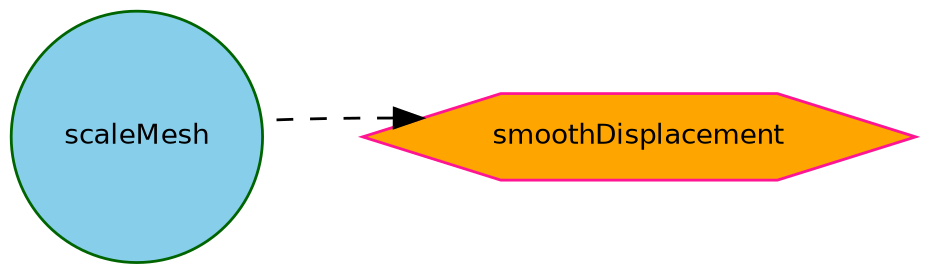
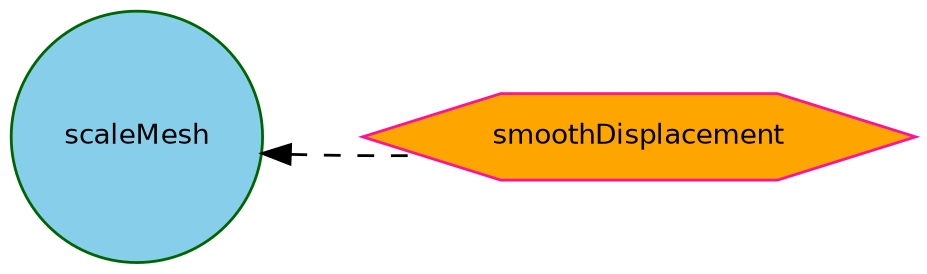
  digraph {
    rankdir=LR
    node [fontname=Helvetica fontsize=10 style=filled]
    n1 [color=darkgreen fillcolor=skyblue fontcolor=black height=0.2 label=scaleMesh shape=circle width=0.4]
    n2 [color=deeppink height=0.2 label=smoothDisplacement shape=hexagon width=0.4 fillcolor=orange]
-   n2 -> n1 [color=black dir=back fontname=Helvetica fontsize=10 labelfontname=Helvetica labelfontsize=10 style=dashed]
+   n1 -> n2 [color=black dir=back fontname=Helvetica fontsize=10 labelfontname=Helvetica labelfontsize=10 style=dashed]
  }
